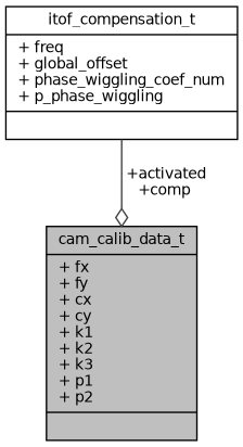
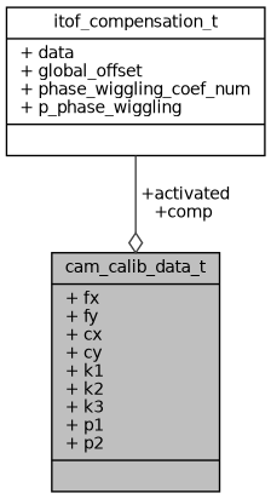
  digraph {
    node [color=black fontname=Helvetica fontsize=10 shape=record]
    n1 [fillcolor=grey75 fontcolor=black height=0.2 label="{cam_calib_data_t\n|+ fx\l+ fy\l+ cx\l+ cy\l+ k1\l+ k2\l+ k3\l+ p1\l+ p2\l|}" style=filled width=0.4]
-   n2 [height=0.2 label="{itof_compensation_t\n|+ freq\l+ global_offset\l+ phase_wiggling_coef_num\l+ p_phase_wiggling\l|}" width=0.4]
+   n2 [height=0.2 label="{itof_compensation_t\n|+ data\l+ global_offset\l+ phase_wiggling_coef_num\l+ p_phase_wiggling\l|}" width=0.4]
    n2 -> n1 [arrowhead=odiamond color=grey25 fontname=Helvetica fontsize=10 label=" +activated\n+comp" labelfontname=Helvetica labelfontsize=10 style=solid]
  }
